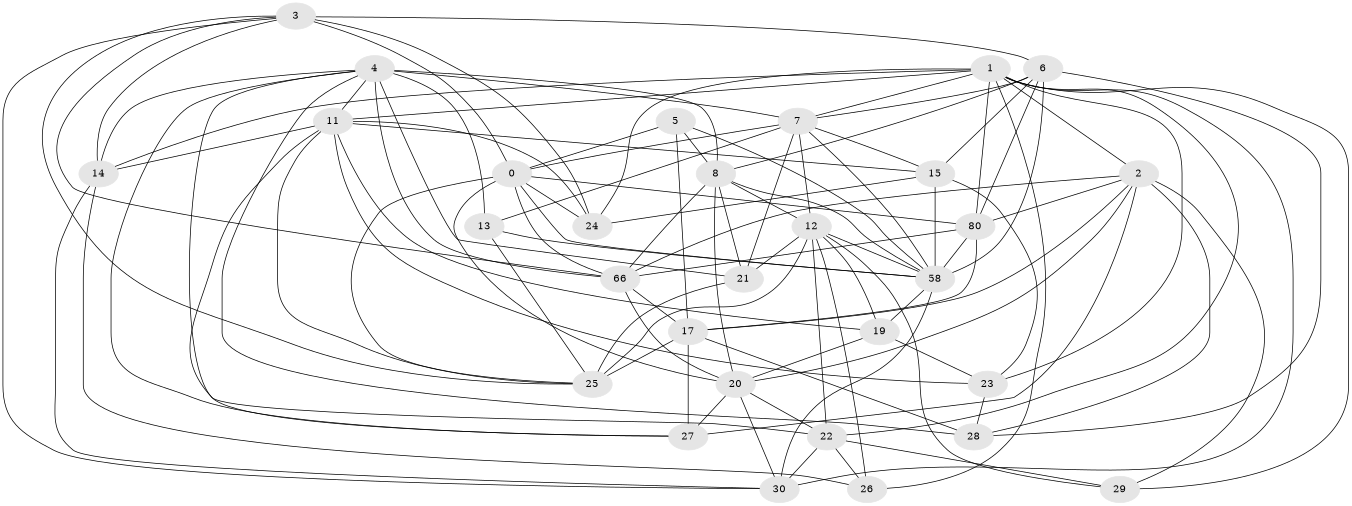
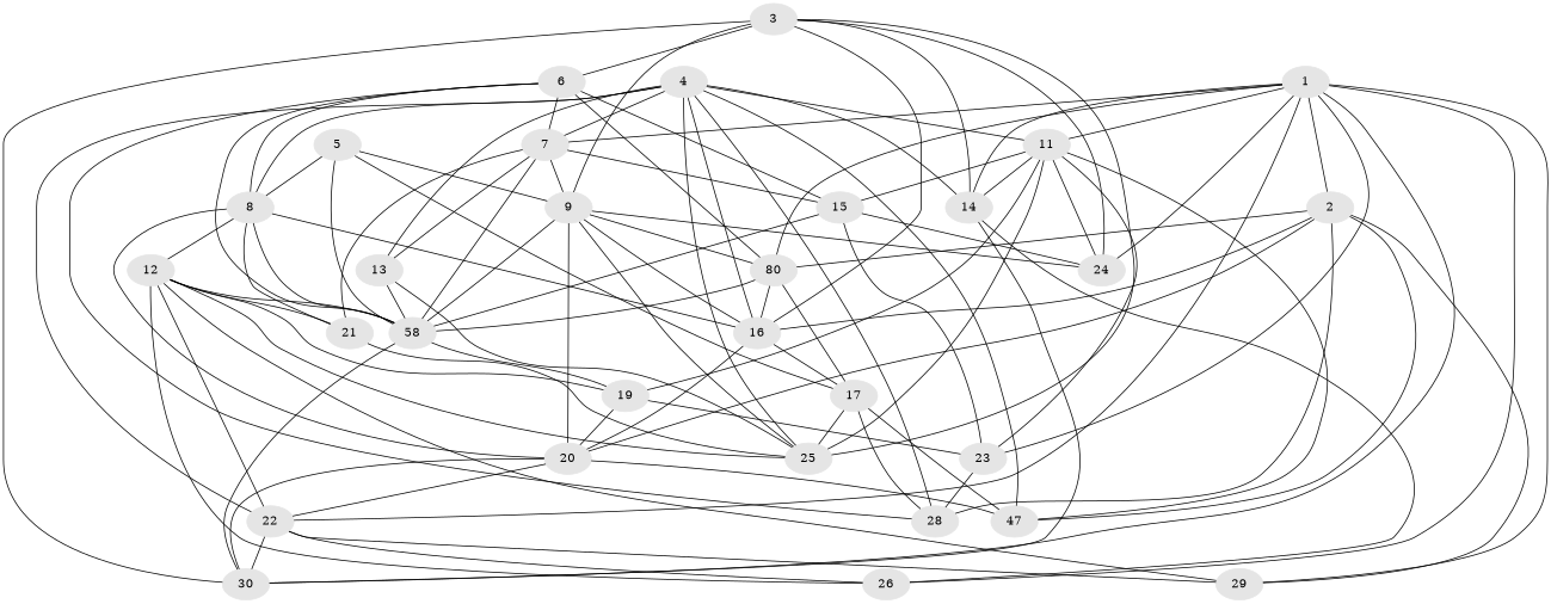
  graph {
    node [color=gray90 style=filled]
    edge [weight=1.0]
    1
    2
    7
    n4 [label=80]
    11
    14
    22
    23
    24
    26
    29
    30
-   16 [label=66]
+   16
    17
    20
-   27
+   27 [label=47]
    28
-   9 [label=0]
+   9
    13
    n20 [label=58]
    15
    12
    21
    25
    19
    3
    6
    8
    4
    5
    1 -- 2
    1 -- 7
    1 -- n4
    1 -- 11
    1 -- 14
    1 -- 22
    1 -- 23
    1 -- 24
    1 -- 26 [weight=2.0]
    1 -- 29
    1 -- 30
    2 -- n4
    2 -- 29
    2 -- 16
-   2 -- 17
    2 -- 20 [weight=3.0]
    2 -- 27
    2 -- 28
    7 -- 9
    7 -- 13
    7 -- n20
    7 -- 15
-   7 -- 12
    7 -- 21
    n4 -- 16
    n4 -- 17
    n4 -- n20
    11 -- 14
    11 -- 23 [weight=2.0]
    11 -- 24
    11 -- 27
    11 -- 15 [weight=2.0]
    11 -- 25
    11 -- 19 [weight=2.0]
    14 -- 26
    14 -- 30
    22 -- 26
    22 -- 29
    22 -- 30
    23 -- 28
    16 -- 17
    16 -- 20
    17 -- 27 [weight=2.0]
    17 -- 28
    17 -- 25 [weight=3.0]
    20 -- 22
    20 -- 30
    20 -- 27
    9 -- n4
    9 -- 24
    9 -- 16
    9 -- 20 [weight=3.0]
    9 -- n20
    9 -- 25
    13 -- n20
    13 -- 25
    n20 -- 30
    n20 -- 19 [weight=2.0]
    15 -- 23
    15 -- 24
    15 -- n20
    12 -- 22 [weight=2.0]
    12 -- 26 [weight=2.0]
    12 -- 29
    12 -- n20
    12 -- 21
    12 -- 25
    12 -- 19 [weight=2.0]
    21 -- 25
    19 -- 23
    19 -- 20
    3 -- 14
    3 -- 24
    3 -- 30
    3 -- 16
    3 -- 9 [weight=2.0]
    3 -- 25
    3 -- 6
    6 -- 7
    6 -- n4 [weight=2.0]
    6 -- 28
    6 -- n20
    6 -- 15 [weight=2.0]
    6 -- 8 [weight=2.0]
    8 -- 16
    8 -- 20
    8 -- n20
    8 -- 12
    8 -- 21
    4 -- 7 [weight=2.0]
    4 -- 11
    4 -- 14
    4 -- 22
    4 -- 16
    4 -- 27
    4 -- 28 [weight=2.0]
    4 -- 13
-   4 -- 21
+   4 -- 25
    4 -- 8
    5 -- 17
    5 -- 9
    5 -- n20
    5 -- 8
  }
